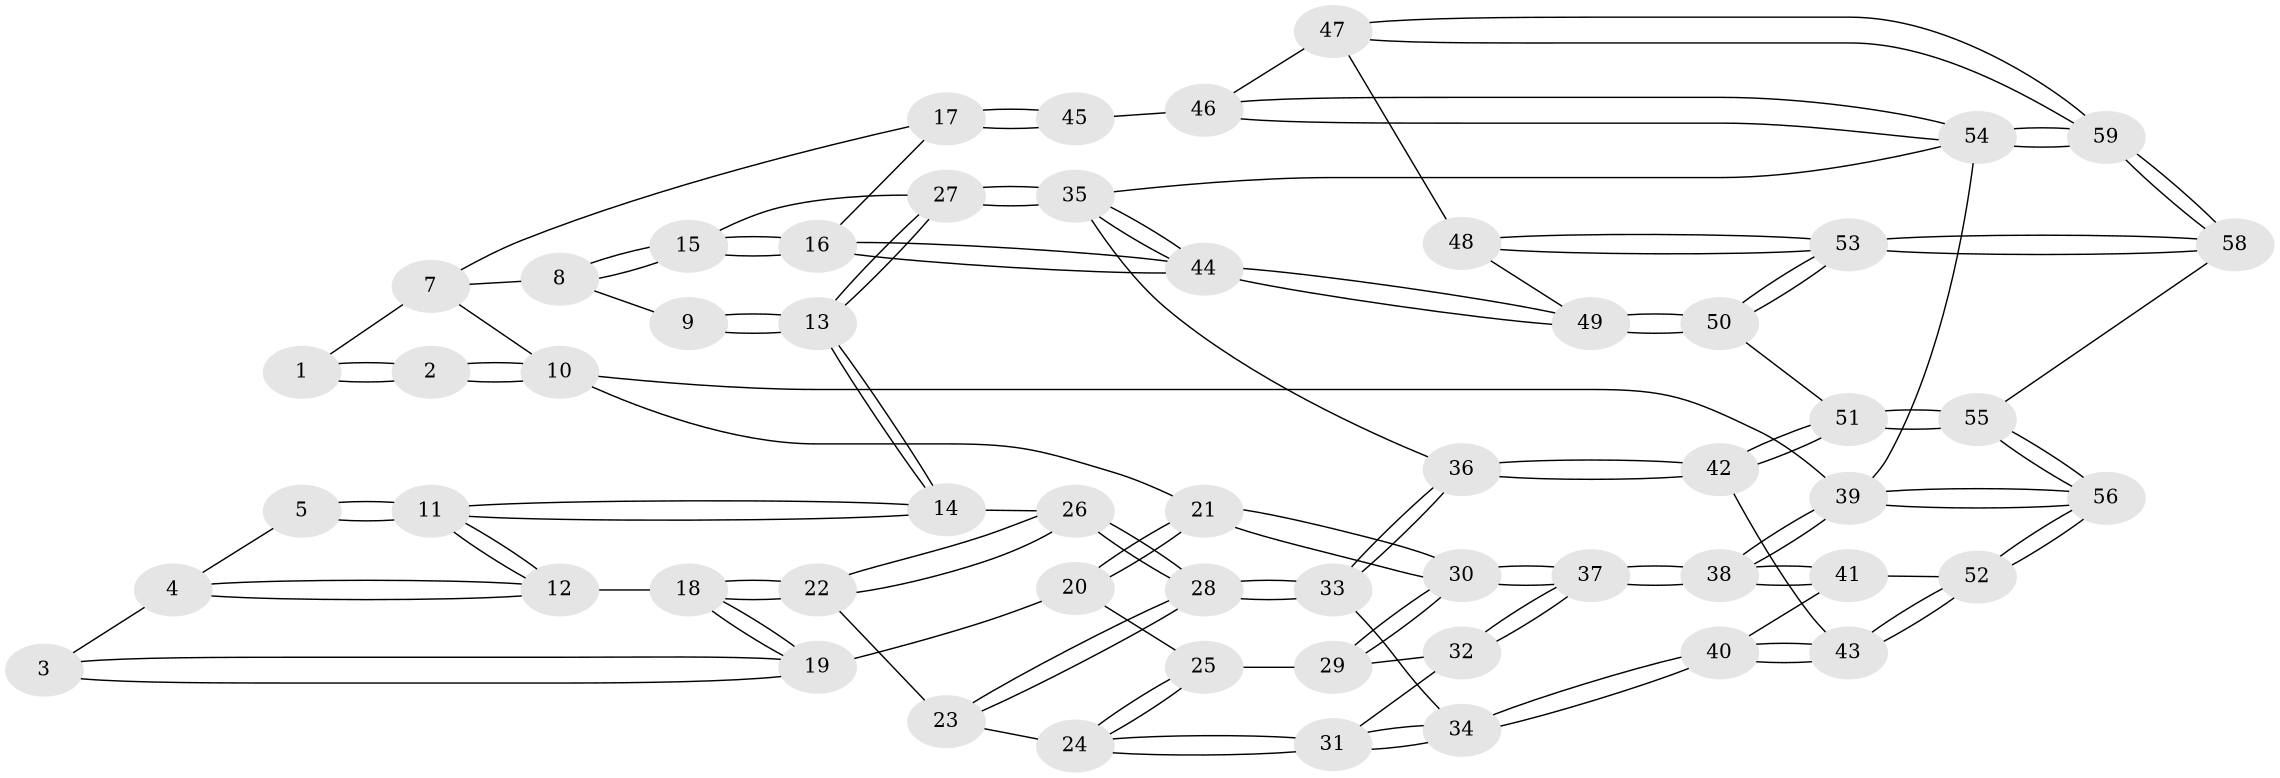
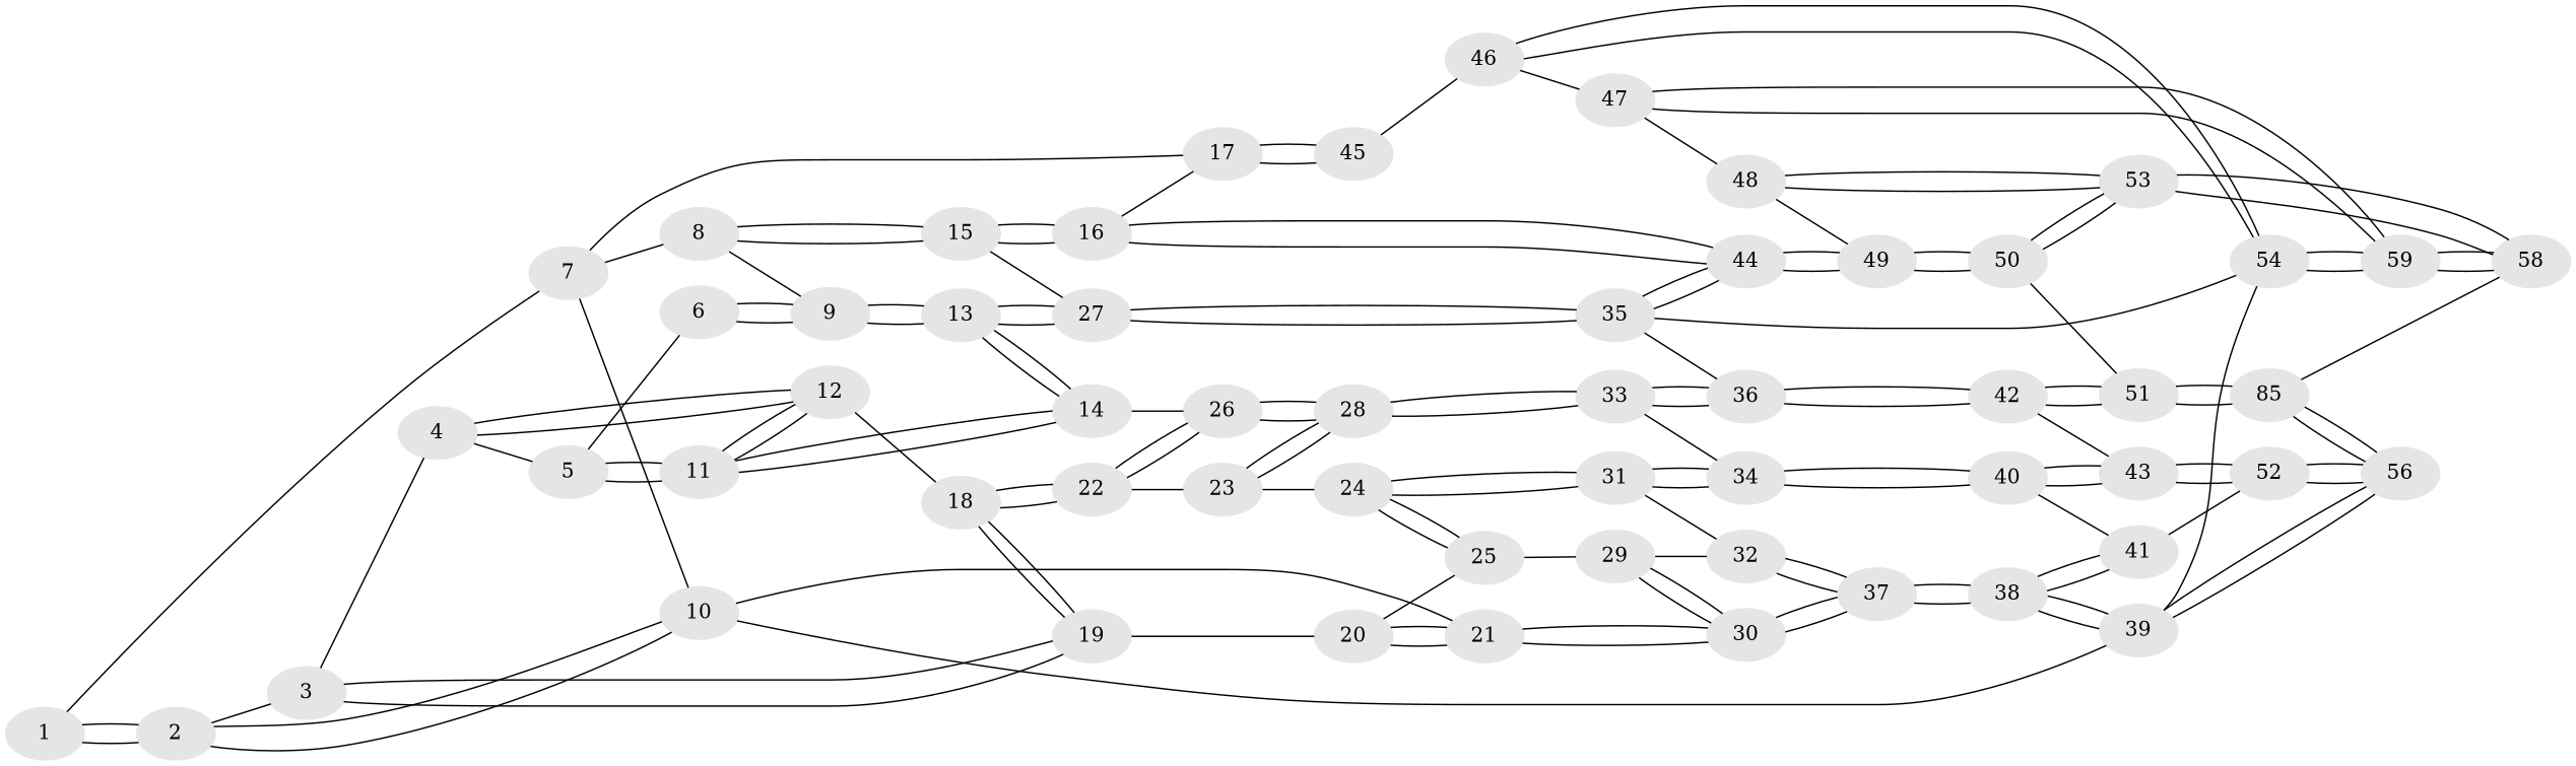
  graph {
    rankdir=LR
    node [color=gray90 style=filled]
    1
    2
    7
    3
    10
    8
    17
    4
    19
    21
    39
    5
    12
    20
+   6
    11
    18
    9
    14
    13
    15
    45
    27
    16
    30
    54
    56
    26
    22
    35
    28
    44
    49
    46
    23
    25
    29
    37
    24
    31
    33
    32
    34
    36
    38
    40
    42
    41
    43
    51
    52
    n52 [label=59]
-   55
+   55 [label=85]
    50
    47
    48
    53
    58
    1 -- 2
    1 -- 2
    1 -- 7
+   2 -- 3
    2 -- 10
    2 -- 10
    7 -- 10
    7 -- 8
    7 -- 17
    3 -- 4
    3 -- 19
    3 -- 19
    10 -- 21
    10 -- 39
    8 -- 9
    8 -- 15
    8 -- 15
    17 -- 45
    17 -- 45
    4 -- 5
    4 -- 12
    4 -- 12
    19 -- 20
    21 -- 30
    21 -- 30
    39 -- 54
    39 -- 56
    39 -- 56
+   5 -- 6
    5 -- 11
    5 -- 11
    12 -- 18
    20 -- 21
    20 -- 21
    20 -- 25
+   6 -- 9
+   6 -- 9
    11 -- 12
    11 -- 12
    11 -- 14
    11 -- 14
    18 -- 19
    18 -- 19
    18 -- 22
    18 -- 22
    9 -- 13
    9 -- 13
    14 -- 26
    13 -- 14
    13 -- 14
    13 -- 27
    13 -- 27
    15 -- 27
    15 -- 16
    15 -- 16
    45 -- 46
    27 -- 35
    27 -- 35
    16 -- 17
    16 -- 44
    16 -- 44
    30 -- 37
    30 -- 37
    54 -- n52
    54 -- n52
    26 -- 28
    26 -- 28
    22 -- 26
    22 -- 26
    22 -- 23
    35 -- 54
    35 -- 44
    35 -- 44
    35 -- 36
    28 -- 33
    28 -- 33
    44 -- 49
    44 -- 49
    49 -- 50
    49 -- 50
    46 -- 54
    46 -- 54
    46 -- 47
    23 -- 28
    23 -- 28
    23 -- 24
    25 -- 29
    29 -- 30
    29 -- 30
    29 -- 32
    37 -- 38
    37 -- 38
    24 -- 25
    24 -- 25
    24 -- 31
    24 -- 31
    31 -- 32
    31 -- 34
    31 -- 34
    33 -- 34
    33 -- 36
    33 -- 36
    32 -- 37
    32 -- 37
    34 -- 40
    34 -- 40
    36 -- 42
    36 -- 42
    38 -- 39
    38 -- 39
    38 -- 41
    38 -- 41
    40 -- 41
    40 -- 43
    40 -- 43
    42 -- 43
    42 -- 51
    42 -- 51
    41 -- 52
    43 -- 52
    43 -- 52
    51 -- 55
    51 -- 55
    52 -- 56
    52 -- 56
    n52 -- 58
    n52 -- 58
    55 -- 56
    55 -- 56
    55 -- 58
    50 -- 51
    50 -- 53
    50 -- 53
    47 -- n52
    47 -- n52
    47 -- 48
    48 -- 49
    48 -- 53
    48 -- 53
    53 -- 58
    53 -- 58
  }
